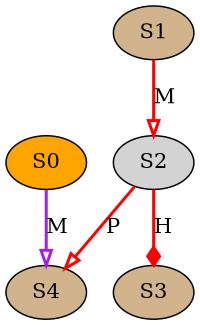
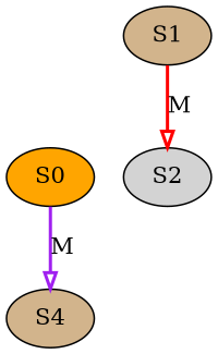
  strict digraph {
    node [fillcolor=tan style=filled]
    edge [arrowhead=onormal color=red style=bold]
    S0 [fillcolor=orange]
    S4
    S2 [fillcolor=lightgrey]
    S1
-   S3
    S0 -> S4 [color=purple label=M]
-   S2 -> S4 [label=P]
-   S2 -> S3 [arrowhead=diamond label=H]
    S1 -> S2 [label=M]
  }
